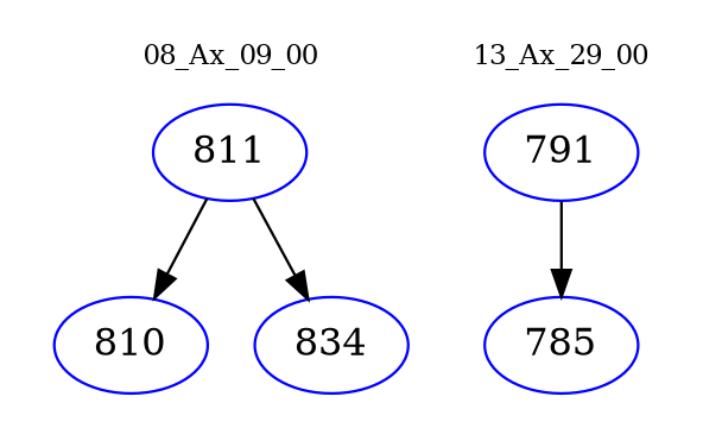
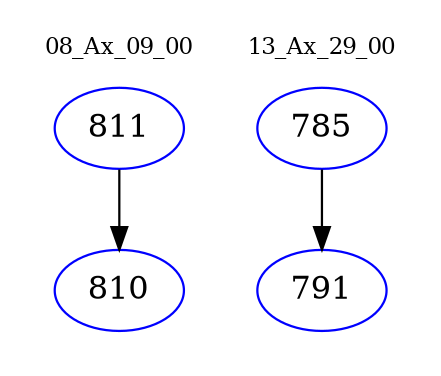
  digraph {
    node [color=blue]
    edge [color=black]
    n1 [label=811]
    n2 [label=810]
-   n3 [label=834]
    n4 [label=791]
    n5 [label=785]
    subgraph cluster_1 {
      color=white
      fontsize=10
      label="08_Ax_09_00"
      n1
      n2
-     n3
    }
    subgraph cluster_2 {
      color=white
      fontsize=10
      label="13_Ax_29_00"
      n4
      n5
    }
    n1 -> n2
-   n1 -> n3
-   n4 -> n5
+   n5 -> n4
  }
